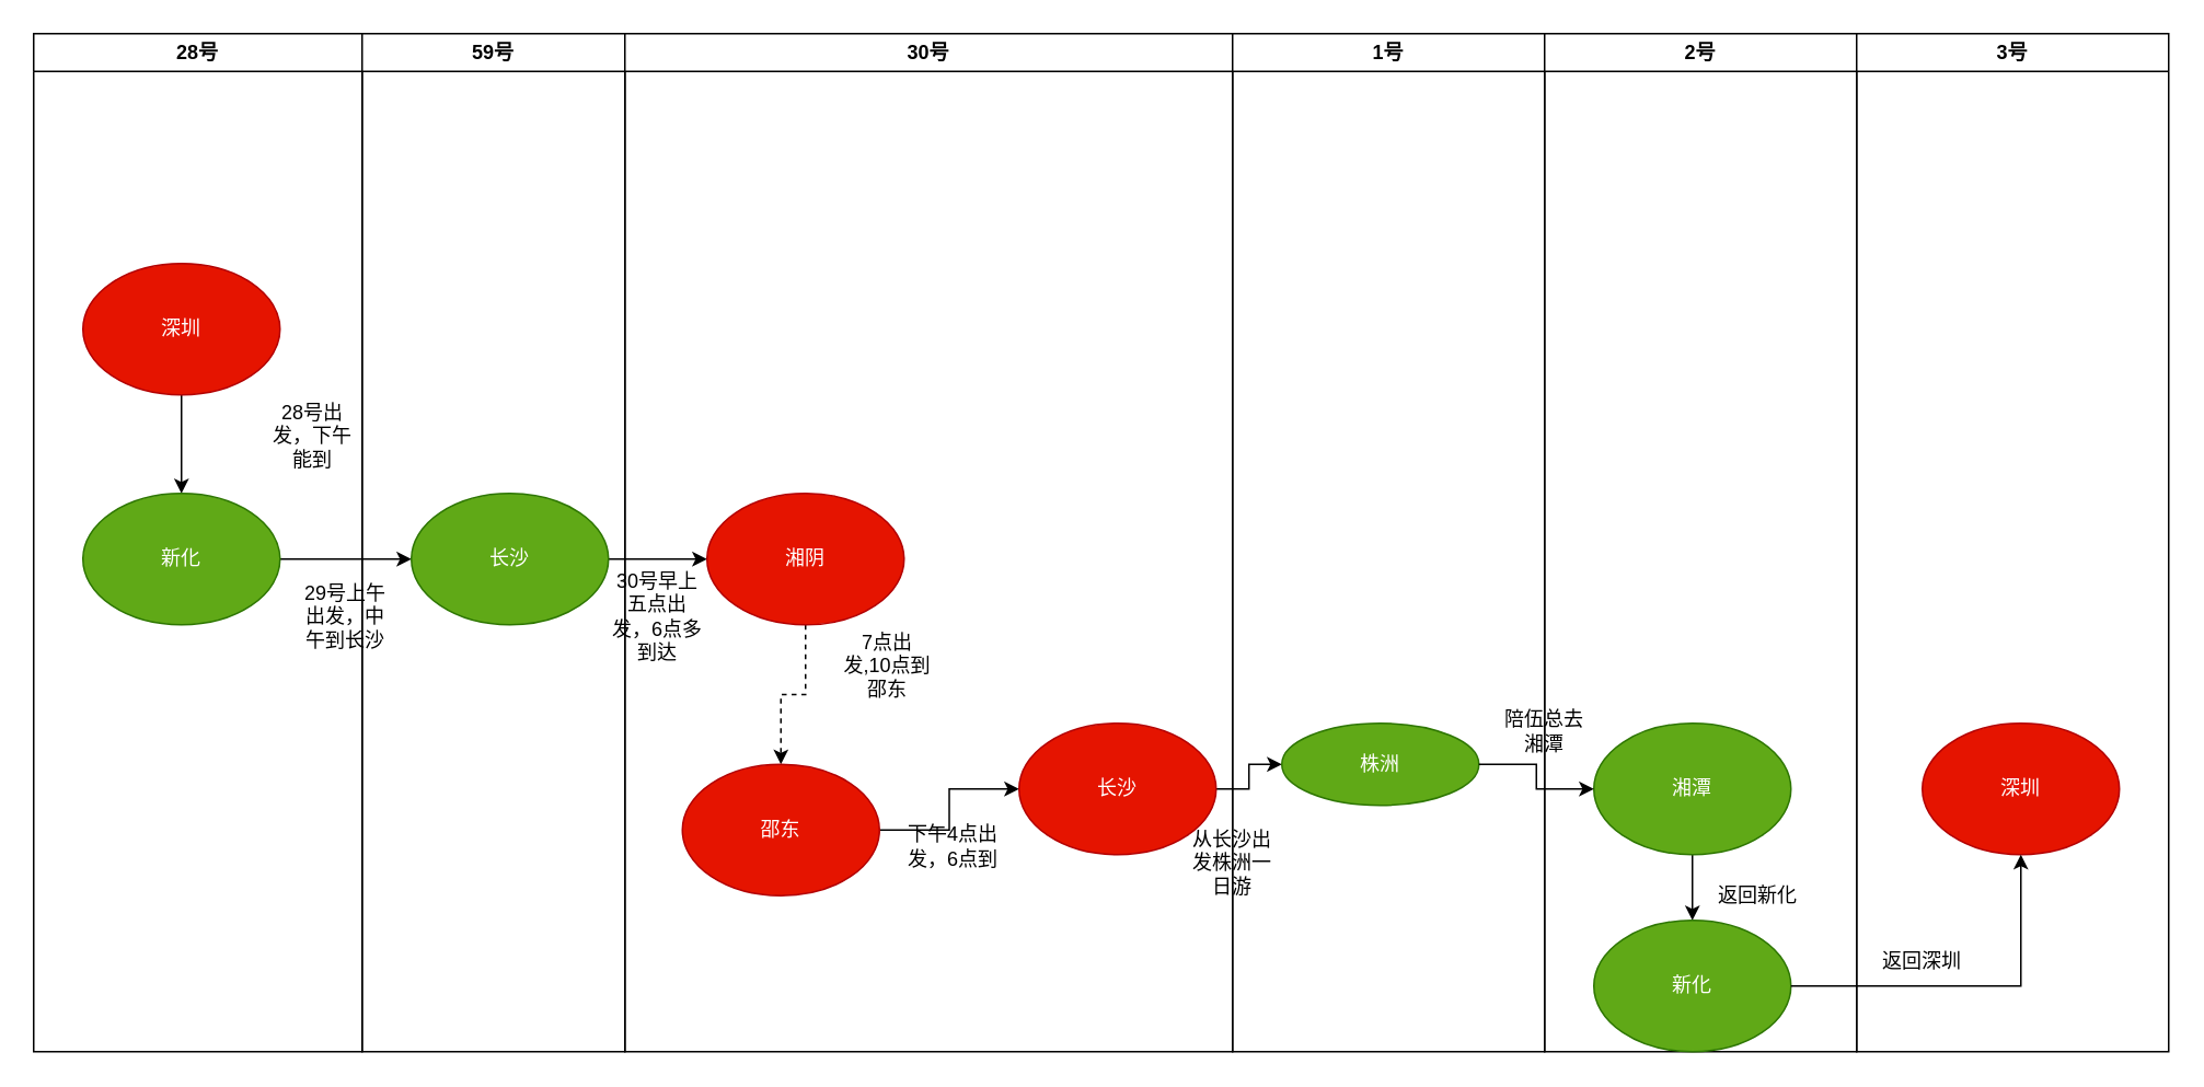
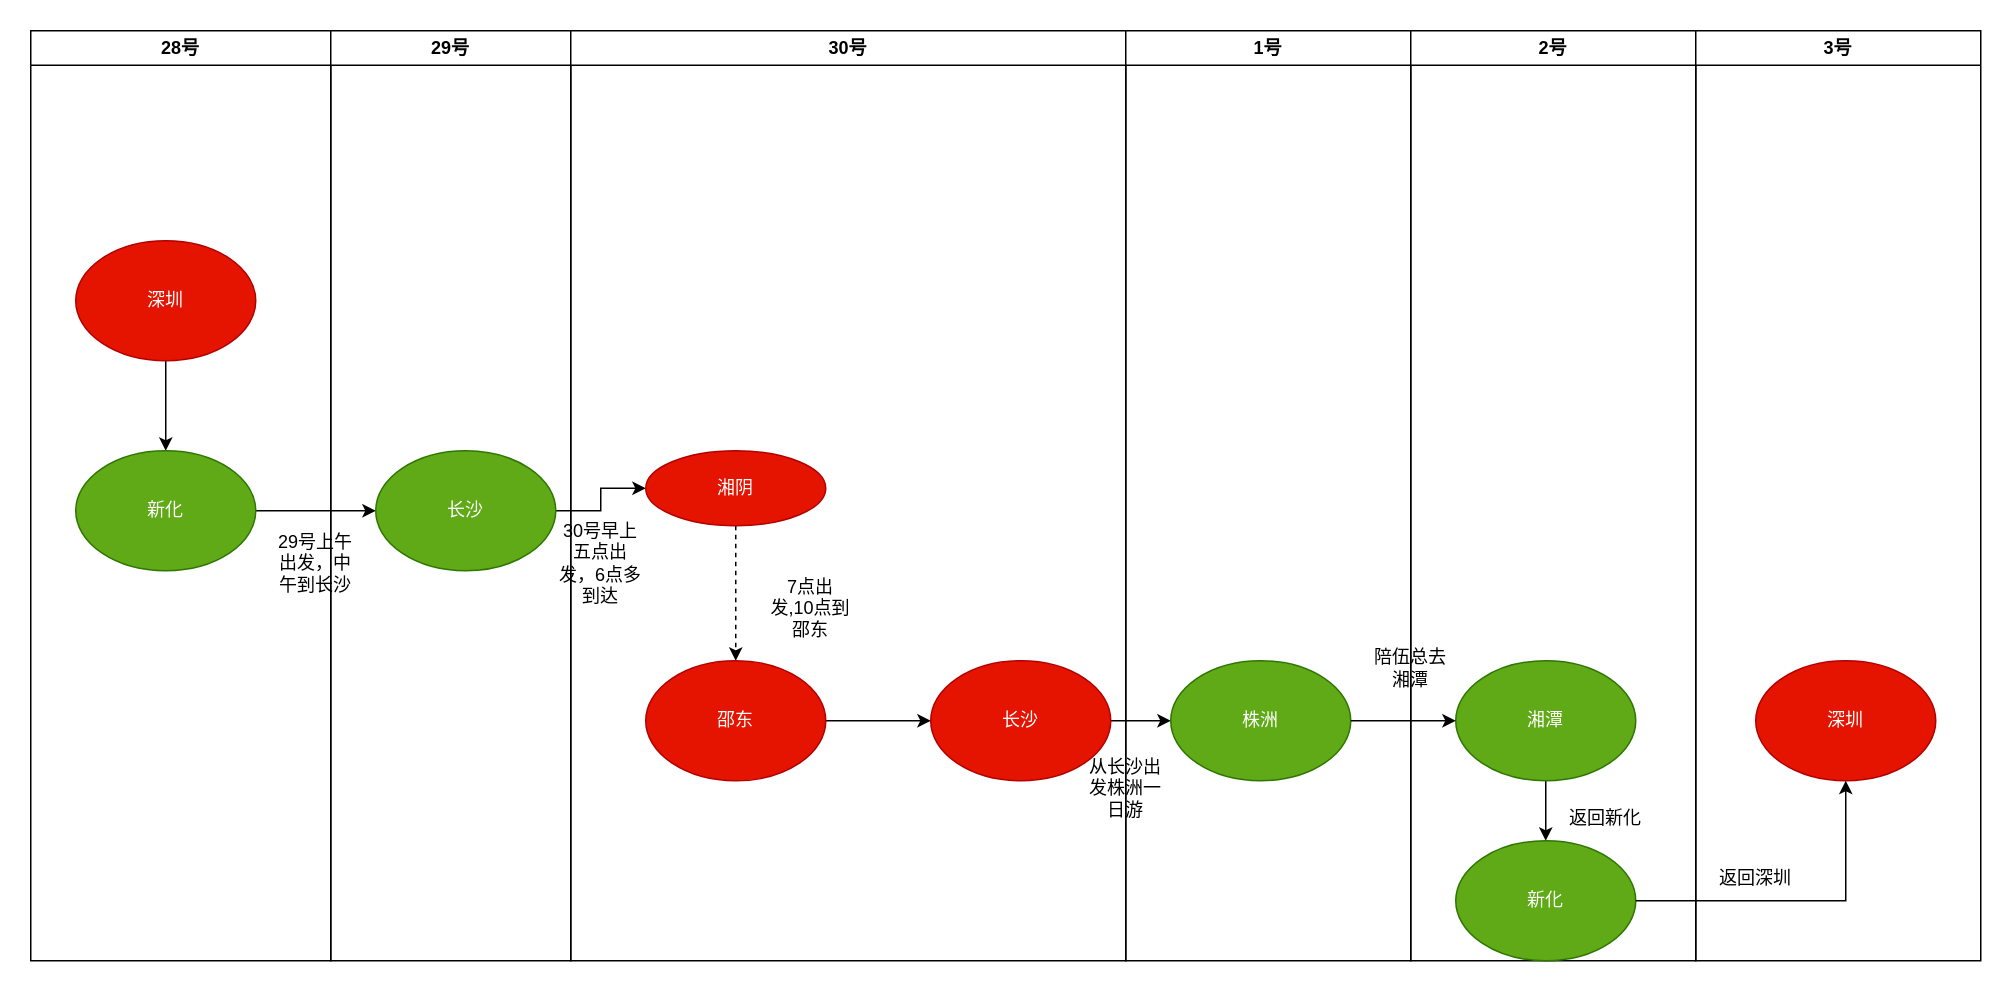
  <mxCell id="0" />
  <mxCell id="1" parent="0" />
  <mxCell id="2" value="" style="edgeStyle=orthogonalEdgeStyle;rounded=0;orthogonalLoop=1;jettySize=auto;html=1;" edge="1" parent="1" source="3" target="5"><mxGeometry relative="1" as="geometry" /></mxCell>
  <mxCell id="3" value="深圳" style="ellipse;whiteSpace=wrap;html=1;fillColor=#e51400;fontColor=#ffffff;strokeColor=#B20000;" vertex="1" parent="1"><mxGeometry x="50" y="160" width="120" height="80" as="geometry" /></mxCell>
  <mxCell id="4" style="edgeStyle=orthogonalEdgeStyle;rounded=0;orthogonalLoop=1;jettySize=auto;html=1;exitX=1;exitY=0.5;exitDx=0;exitDy=0;" edge="1" parent="1" source="5" target="8"><mxGeometry relative="1" as="geometry" /></mxCell>
  <mxCell id="5" value="新化" style="ellipse;whiteSpace=wrap;html=1;fillColor=#60a917;fontColor=#ffffff;strokeColor=#2D7600;" vertex="1" parent="1"><mxGeometry x="50" y="300" width="120" height="80" as="geometry" /></mxCell>
- <mxCell id="6" value="28号出发，下午能到" style="text;html=1;strokeColor=none;fillColor=none;align=center;verticalAlign=middle;whiteSpace=wrap;rounded=0;" vertex="1" parent="1"><mxGeometry x="160" y="250" width="60" height="30" as="geometry" /></mxCell>
  <mxCell id="7" style="edgeStyle=orthogonalEdgeStyle;rounded=0;orthogonalLoop=1;jettySize=auto;html=1;exitX=1;exitY=0.5;exitDx=0;exitDy=0;" edge="1" parent="1" source="8" target="11"><mxGeometry relative="1" as="geometry" /></mxCell>
  <mxCell id="8" value="长沙" style="ellipse;whiteSpace=wrap;html=1;fillColor=#60a917;fontColor=#ffffff;strokeColor=#2D7600;" vertex="1" parent="1"><mxGeometry x="250" y="300" width="120" height="80" as="geometry" /></mxCell>
  <mxCell id="9" value="29号上午出发，中午到长沙" style="text;html=1;strokeColor=none;fillColor=none;align=center;verticalAlign=middle;whiteSpace=wrap;rounded=0;" vertex="1" parent="1"><mxGeometry x="180" y="360" width="60" height="30" as="geometry" /></mxCell>
  <mxCell id="10" value="" style="edgeStyle=orthogonalEdgeStyle;rounded=0;orthogonalLoop=1;jettySize=auto;html=1;dashed=1;" edge="1" parent="1" source="11" target="14"><mxGeometry relative="1" as="geometry" /></mxCell>
- <mxCell id="11" value="湘阴" style="ellipse;whiteSpace=wrap;html=1;fillColor=#e51400;fontColor=#ffffff;strokeColor=#B20000;" vertex="1" parent="1"><mxGeometry x="430" y="300" width="120" height="80" as="geometry" /></mxCell>
+ <mxCell id="11" value="湘阴" style="ellipse;whiteSpace=wrap;html=1;fillColor=#e51400;fontColor=#ffffff;strokeColor=#B20000;" vertex="1" parent="1"><mxGeometry x="430" y="300" width="120" height="50" as="geometry" /></mxCell>
  <mxCell id="12" value="30号早上五点出发，6点多到达" style="text;html=1;strokeColor=none;fillColor=none;align=center;verticalAlign=middle;whiteSpace=wrap;rounded=0;" vertex="1" parent="1"><mxGeometry x="370" y="360" width="60" height="30" as="geometry" /></mxCell>
  <mxCell id="13" style="edgeStyle=orthogonalEdgeStyle;rounded=0;orthogonalLoop=1;jettySize=auto;html=1;exitX=1;exitY=0.5;exitDx=0;exitDy=0;" edge="1" parent="1" source="14" target="17"><mxGeometry relative="1" as="geometry" /></mxCell>
- <mxCell id="14" value="邵东" style="ellipse;whiteSpace=wrap;html=1;fillColor=#e51400;fontColor=#ffffff;strokeColor=#B20000;" vertex="1" parent="1"><mxGeometry x="415" y="465" width="120" height="80" as="geometry" /></mxCell>
+ <mxCell id="14" value="邵东" style="ellipse;whiteSpace=wrap;html=1;fillColor=#e51400;fontColor=#ffffff;strokeColor=#B20000;" vertex="1" parent="1"><mxGeometry x="430" y="440" width="120" height="80" as="geometry" /></mxCell>
  <mxCell id="15" value="7点出发,10点到邵东" style="text;html=1;strokeColor=none;fillColor=none;align=center;verticalAlign=middle;whiteSpace=wrap;rounded=0;" vertex="1" parent="1"><mxGeometry x="510" y="390" width="60" height="30" as="geometry" /></mxCell>
  <mxCell id="16" value="" style="edgeStyle=orthogonalEdgeStyle;rounded=0;orthogonalLoop=1;jettySize=auto;html=1;" edge="1" parent="1" source="17" target="23"><mxGeometry relative="1" as="geometry" /></mxCell>
  <mxCell id="17" value="长沙" style="ellipse;whiteSpace=wrap;html=1;fillColor=#e51400;fontColor=#ffffff;strokeColor=#B20000;" vertex="1" parent="1"><mxGeometry x="620" y="440" width="120" height="80" as="geometry" /></mxCell>
  <mxCell id="18" value="28号" style="swimlane;whiteSpace=wrap;html=1;" vertex="1" parent="1"><mxGeometry x="20" y="20" width="200" height="620" as="geometry" /></mxCell>
- <mxCell id="19" value="59号" style="swimlane;whiteSpace=wrap;html=1;" vertex="1" parent="1"><mxGeometry x="220" y="20" width="160" height="620" as="geometry" /></mxCell>
+ <mxCell id="19" value="29号" style="swimlane;whiteSpace=wrap;html=1;" vertex="1" parent="1"><mxGeometry x="220" y="20" width="160" height="620" as="geometry" /></mxCell>
  <mxCell id="20" value="30号" style="swimlane;whiteSpace=wrap;html=1;" vertex="1" parent="1"><mxGeometry x="380" y="20" width="370" height="620" as="geometry" /></mxCell>
- <mxCell id="21" value="下午4点出发，6点到" style="text;html=1;strokeColor=none;fillColor=none;align=center;verticalAlign=middle;whiteSpace=wrap;rounded=0;" vertex="1" parent="20"><mxGeometry x="170" y="480" width="60" height="30" as="geometry" /></mxCell>
  <mxCell id="22" value="1号" style="swimlane;whiteSpace=wrap;html=1;" vertex="1" parent="1"><mxGeometry x="750" y="20" width="190" height="620" as="geometry" /></mxCell>
- <mxCell id="23" value="株洲" style="ellipse;whiteSpace=wrap;html=1;fillColor=#60a917;fontColor=#ffffff;strokeColor=#2D7600;" vertex="1" parent="22"><mxGeometry x="30" y="420" width="120" height="50" as="geometry" /></mxCell>
+ <mxCell id="23" value="株洲" style="ellipse;whiteSpace=wrap;html=1;fillColor=#60a917;fontColor=#ffffff;strokeColor=#2D7600;" vertex="1" parent="22"><mxGeometry x="30" y="420" width="120" height="80" as="geometry" /></mxCell>
  <mxCell id="24" value="从长沙出发株洲一日游" style="text;html=1;strokeColor=none;fillColor=none;align=center;verticalAlign=middle;whiteSpace=wrap;rounded=0;" vertex="1" parent="22"><mxGeometry x="-30" y="490" width="60" height="30" as="geometry" /></mxCell>
  <mxCell id="25" value="2号" style="swimlane;whiteSpace=wrap;html=1;" vertex="1" parent="1"><mxGeometry x="940" y="20" width="190" height="620" as="geometry" /></mxCell>
  <mxCell id="26" value="" style="edgeStyle=orthogonalEdgeStyle;rounded=0;orthogonalLoop=1;jettySize=auto;html=1;" edge="1" parent="25" source="27" target="28"><mxGeometry relative="1" as="geometry" /></mxCell>
  <mxCell id="27" value="湘潭" style="ellipse;whiteSpace=wrap;html=1;fillColor=#60a917;fontColor=#ffffff;strokeColor=#2D7600;" vertex="1" parent="25"><mxGeometry x="30" y="420" width="120" height="80" as="geometry" /></mxCell>
  <mxCell id="28" value="新化" style="ellipse;whiteSpace=wrap;html=1;fillColor=#60a917;fontColor=#ffffff;strokeColor=#2D7600;" vertex="1" parent="25"><mxGeometry x="30" y="540" width="120" height="80" as="geometry" /></mxCell>
  <mxCell id="29" value="陪伍总去湘潭" style="text;html=1;strokeColor=none;fillColor=none;align=center;verticalAlign=middle;whiteSpace=wrap;rounded=0;" vertex="1" parent="25"><mxGeometry x="-30" y="410" width="60" height="30" as="geometry" /></mxCell>
  <mxCell id="30" value="返回新化" style="text;html=1;strokeColor=none;fillColor=none;align=center;verticalAlign=middle;whiteSpace=wrap;rounded=0;" vertex="1" parent="25"><mxGeometry x="100" y="510" width="60" height="30" as="geometry" /></mxCell>
  <mxCell id="31" value="" style="edgeStyle=orthogonalEdgeStyle;rounded=0;orthogonalLoop=1;jettySize=auto;html=1;" edge="1" parent="1" source="23" target="27"><mxGeometry relative="1" as="geometry" /></mxCell>
  <mxCell id="32" value="3号" style="swimlane;whiteSpace=wrap;html=1;" vertex="1" parent="1"><mxGeometry x="1130" y="20" width="190" height="620" as="geometry" /></mxCell>
  <mxCell id="33" value="深圳" style="ellipse;whiteSpace=wrap;html=1;fillColor=#e51400;fontColor=#ffffff;strokeColor=#B20000;" vertex="1" parent="32"><mxGeometry x="40" y="420" width="120" height="80" as="geometry" /></mxCell>
  <mxCell id="34" value="返回深圳" style="text;html=1;strokeColor=none;fillColor=none;align=center;verticalAlign=middle;whiteSpace=wrap;rounded=0;" vertex="1" parent="32"><mxGeometry x="10" y="550" width="60" height="30" as="geometry" /></mxCell>
  <mxCell id="35" style="edgeStyle=orthogonalEdgeStyle;rounded=0;orthogonalLoop=1;jettySize=auto;html=1;exitX=1;exitY=0.5;exitDx=0;exitDy=0;entryX=0.5;entryY=1;entryDx=0;entryDy=0;" edge="1" parent="1" source="28" target="33"><mxGeometry relative="1" as="geometry" /></mxCell>
